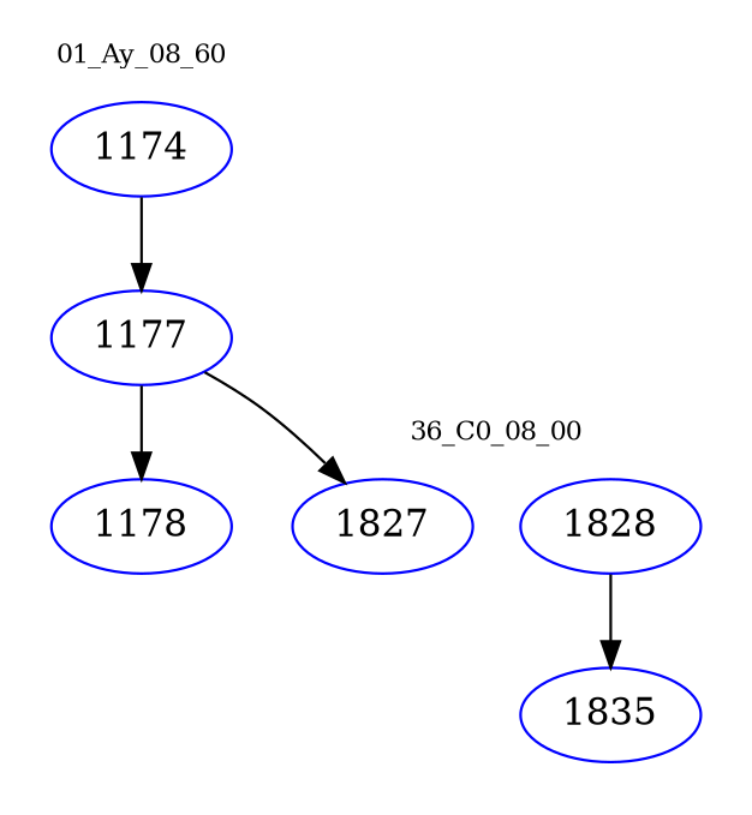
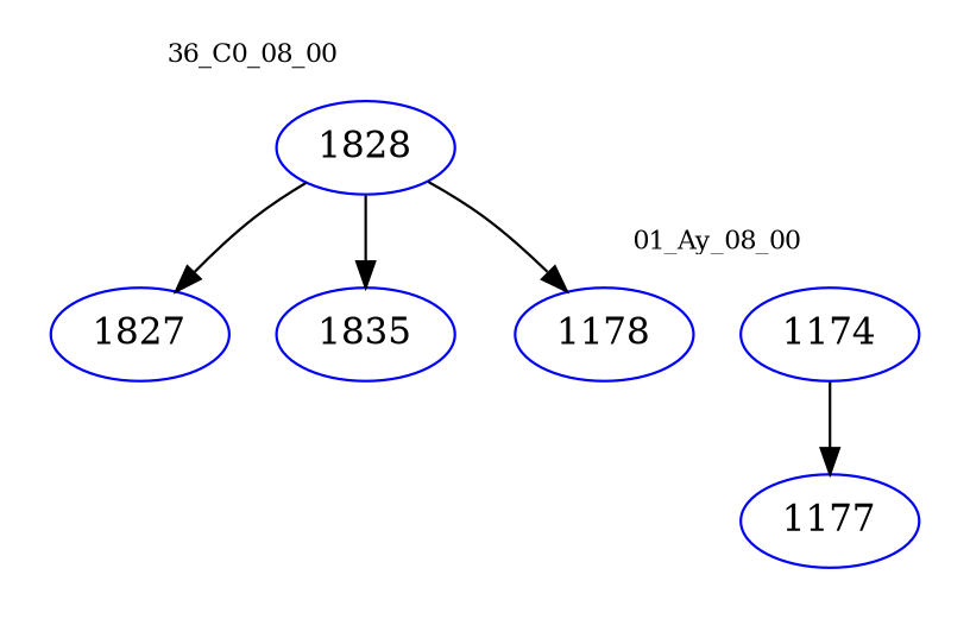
  digraph {
    node [color=blue]
    edge [color=black]
    n1 [label=1177]
    n2 [label=1174]
    n3 [label=1178]
    n4 [label=1828]
    n5 [label=1827]
    n6 [label=1835]
    subgraph cluster_1 {
      color=white
      fontsize=10
-     label="01_Ay_08_60"
+     label="01_Ay_08_00"
      n1
      n2
      n3
    }
    subgraph cluster_2 {
      color=white
      fontsize=10
      label="36_C0_08_00"
      n4
      n5
      n6
    }
-   n1 -> n3
+   n4 -> n3
    n2 -> n1
-   n1 -> n5
+   n4 -> n5
    n4 -> n6
  }
